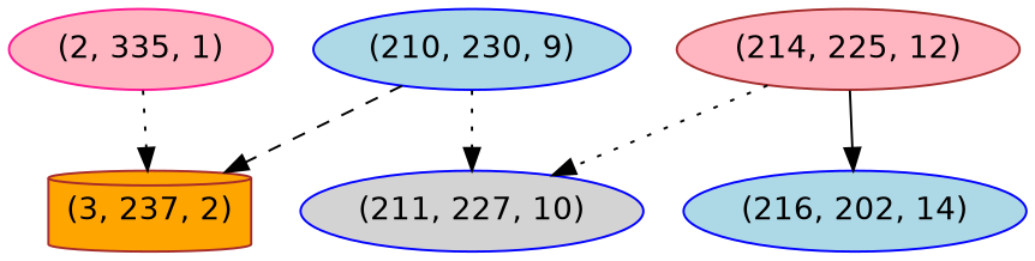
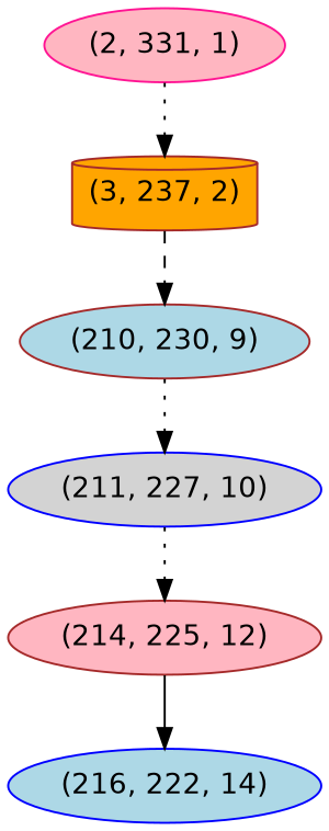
  digraph {
    fontname="DejaVu Sans"
    node [color=brown fillcolor=lightpink fontname="DejaVu Sans" shape=ellipse style=filled]
    edge [fontname="DejaVu Sans" style=dotted]
-   "(2, 331, 1)" [color=deeppink label="(2, 335, 1)"]
+   "(2, 331, 1)" [color=deeppink]
    "(3, 237, 2)" [fillcolor=orange shape=cylinder]
-   "(210, 230, 9)" [color=blue fillcolor=lightblue]
+   "(210, 230, 9)" [fillcolor=lightblue]
    "(211, 227, 10)" [color=blue fillcolor=lightgrey]
    "(214, 225, 12)"
-   "(216, 222, 14)" [color=blue fillcolor=lightblue label="(216, 202, 14)"]
+   "(216, 222, 14)" [color=blue fillcolor=lightblue]
    "(2, 331, 1)" -> "(3, 237, 2)"
-   "(210, 230, 9)" -> "(3, 237, 2)" [style=dashed]
+   "(3, 237, 2)" -> "(210, 230, 9)" [style=dashed]
    "(210, 230, 9)" -> "(211, 227, 10)"
-   "(214, 225, 12)" -> "(211, 227, 10)"
+   "(211, 227, 10)" -> "(214, 225, 12)"
    "(214, 225, 12)" -> "(216, 222, 14)" [style=solid]
  }
